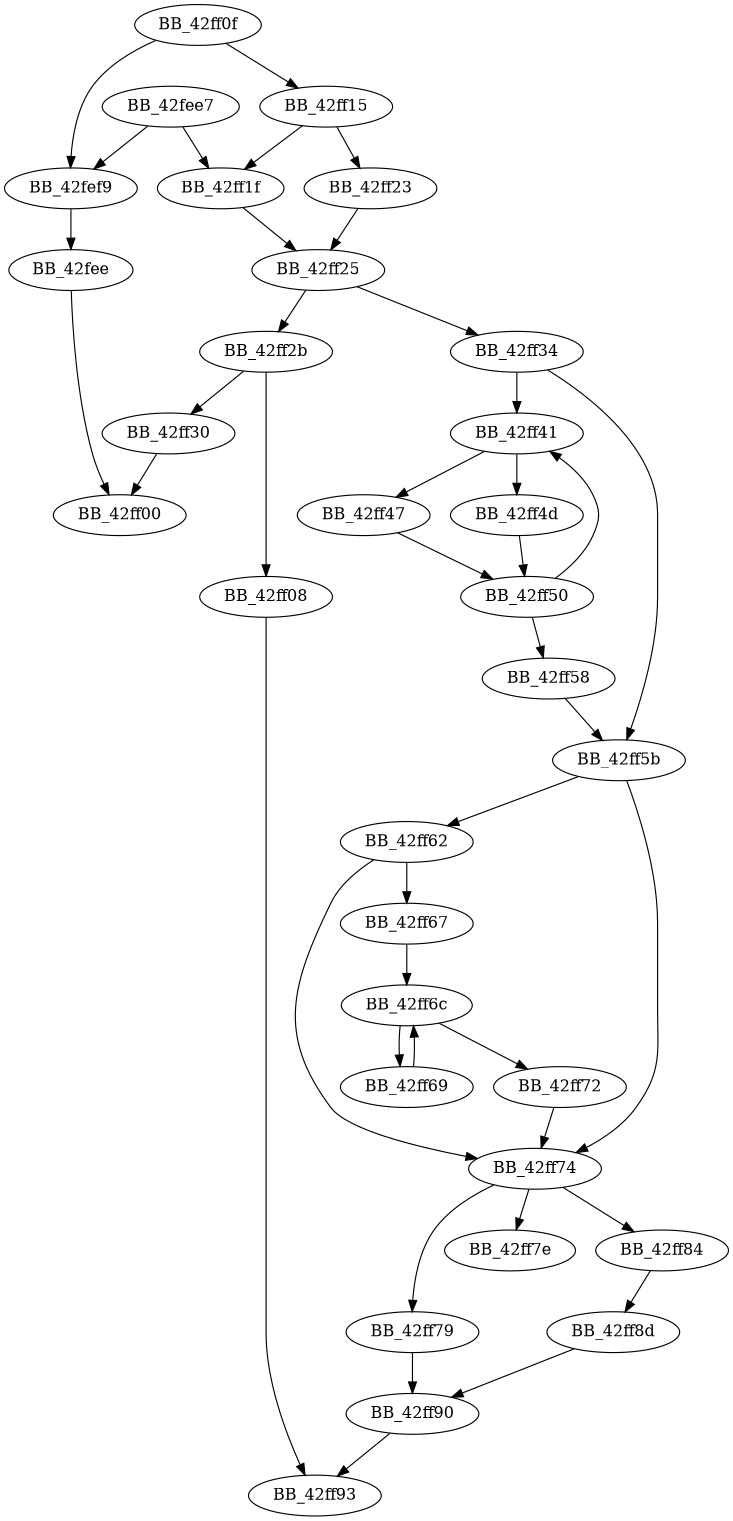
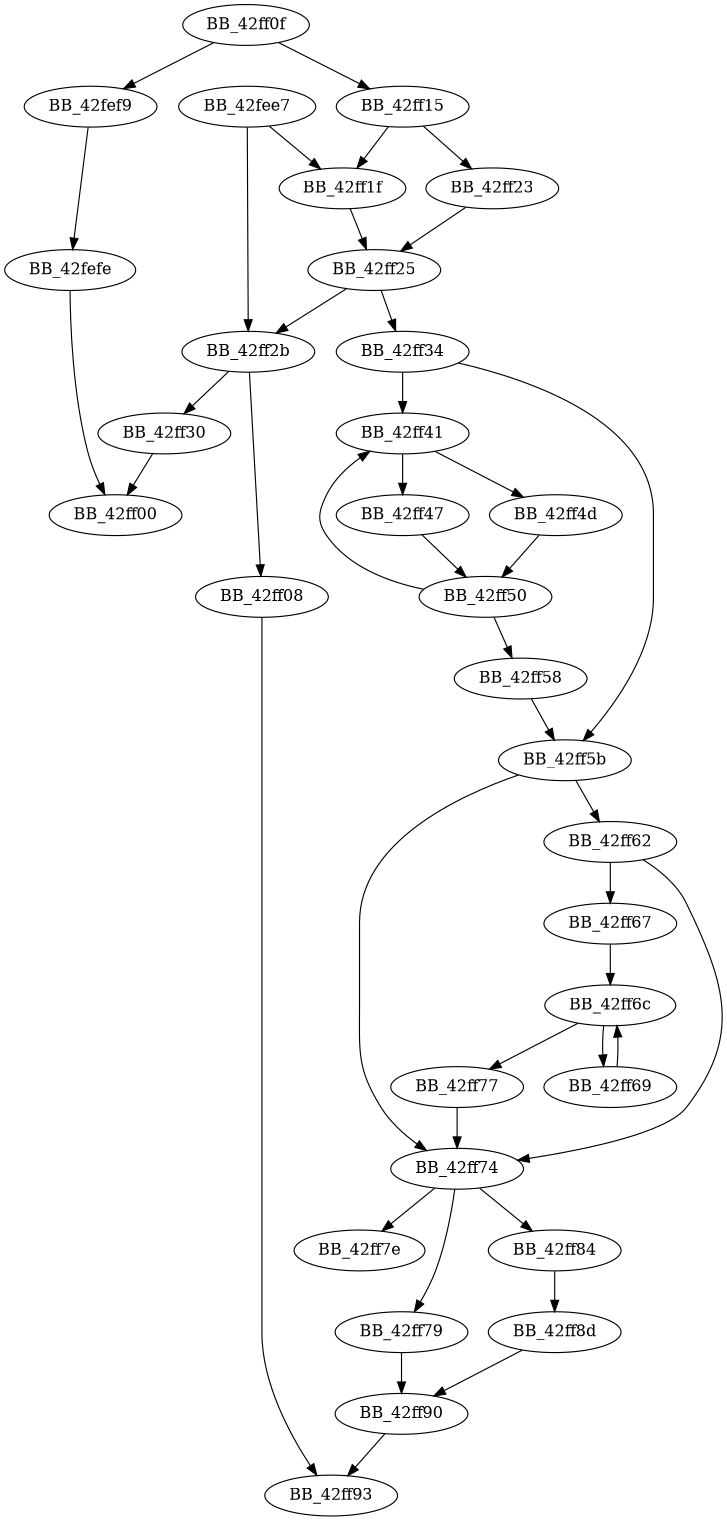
  digraph {
    BB_42fee7
    BB_42fef9
    BB_42ff1f
-   BB_42fefe [label=BB_42fee]
+   BB_42fefe
    BB_42ff0f
    BB_42ff15
    BB_42ff00
    BB_42ff23
    BB_42ff08
    BB_42ff93
    BB_42ff25
    BB_42ff2b
    BB_42ff34
    BB_42ff30
    BB_42ff41
    BB_42ff5b
    BB_42ff47
    BB_42ff4d
    BB_42ff62
    BB_42ff74
    BB_42ff50
    BB_42ff67
    BB_42ff79
    BB_42ff7e
    BB_42ff84
    BB_42ff58
    BB_42ff6c
    BB_42ff90
    BB_42ff69
-   BB_42ff72
+   BB_42ff72 [label=BB_42ff77]
    BB_42ff8d
-   BB_42fee7 -> BB_42fef9
+   BB_42fee7 -> BB_42ff2b
    BB_42fee7 -> BB_42ff1f
    BB_42fef9 -> BB_42fefe
    BB_42ff1f -> BB_42ff25
    BB_42fefe -> BB_42ff00
    BB_42ff0f -> BB_42fef9
    BB_42ff0f -> BB_42ff15
    BB_42ff15 -> BB_42ff1f
    BB_42ff15 -> BB_42ff23
    BB_42ff23 -> BB_42ff25
    BB_42ff08 -> BB_42ff93
    BB_42ff25 -> BB_42ff2b
    BB_42ff25 -> BB_42ff34
    BB_42ff2b -> BB_42ff08
    BB_42ff2b -> BB_42ff30
    BB_42ff34 -> BB_42ff41
    BB_42ff34 -> BB_42ff5b
    BB_42ff30 -> BB_42ff00
    BB_42ff41 -> BB_42ff47
    BB_42ff41 -> BB_42ff4d
    BB_42ff5b -> BB_42ff62
    BB_42ff5b -> BB_42ff74
    BB_42ff47 -> BB_42ff50
    BB_42ff4d -> BB_42ff50
    BB_42ff62 -> BB_42ff74
    BB_42ff62 -> BB_42ff67
    BB_42ff74 -> BB_42ff79
    BB_42ff74 -> BB_42ff7e
    BB_42ff74 -> BB_42ff84
    BB_42ff50 -> BB_42ff41
    BB_42ff50 -> BB_42ff58
    BB_42ff67 -> BB_42ff6c
    BB_42ff79 -> BB_42ff90
    BB_42ff84 -> BB_42ff8d
    BB_42ff58 -> BB_42ff5b
    BB_42ff6c -> BB_42ff69
    BB_42ff6c -> BB_42ff72
    BB_42ff90 -> BB_42ff93
    BB_42ff69 -> BB_42ff6c
    BB_42ff72 -> BB_42ff74
    BB_42ff8d -> BB_42ff90
  }
